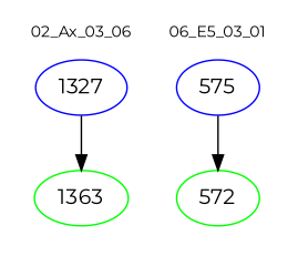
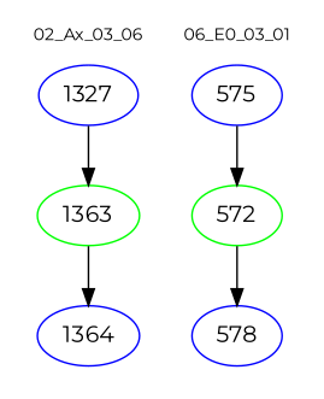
  digraph {
    fontname=Montserrat
    node [color=blue fontname=Montserrat]
    edge [color=black fontname=Montserrat]
    n1 [label=1327]
    n2 [color=green label=1363]
+   n3 [label=1364]
    n4 [label=575]
    n5 [color=green label=572]
+   n6 [label=578]
    subgraph cluster_1 {
      color=white
      fontsize=10
      label="02_Ax_03_06"
      n1
      n2
+     n3
    }
    subgraph cluster_2 {
      color=white
      fontsize=10
-     label="06_E5_03_01"
+     label="06_E0_03_01"
      n4
      n5
+     n6
    }
    n1 -> n2
+   n2 -> n3
    n4 -> n5
+   n5 -> n6
  }
